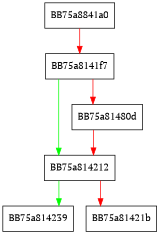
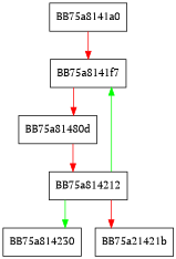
  digraph {
    fontname="PT Serif"
    splines=ortho
    node [fontname="PT Serif" shape=box]
    edge [color=red fontname="PT Serif"]
-   BB75a8141a0 [label=BB75a8841a0]
+   BB75a8141a0
    BB75a8141f7
    BB75a814212
    n4 [label=BB75a81480d]
-   BB75a814239
-   BB75a81421b
+   BB75a814239 [label=BB75a814230]
+   BB75a81421b [label=BB75a21421b]
    BB75a8141a0 -> BB75a8141f7
-   BB75a8141f7 -> BB75a814212 [color=green]
+   BB75a814212 -> BB75a8141f7 [color=green]
    BB75a8141f7 -> n4
    BB75a814212 -> BB75a814239 [color=green]
    BB75a814212 -> BB75a81421b
    n4 -> BB75a814212
  }
